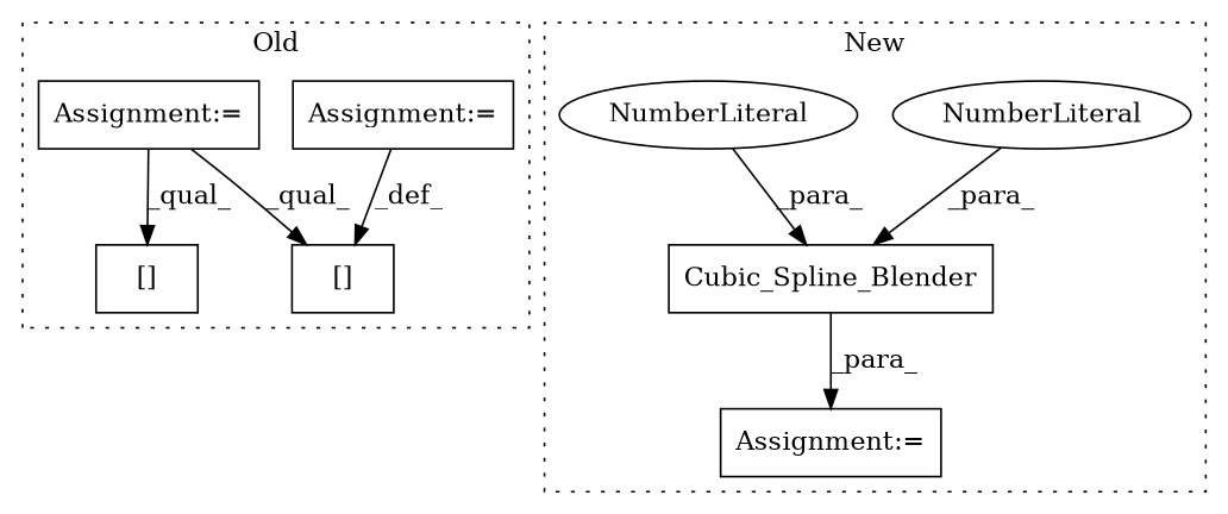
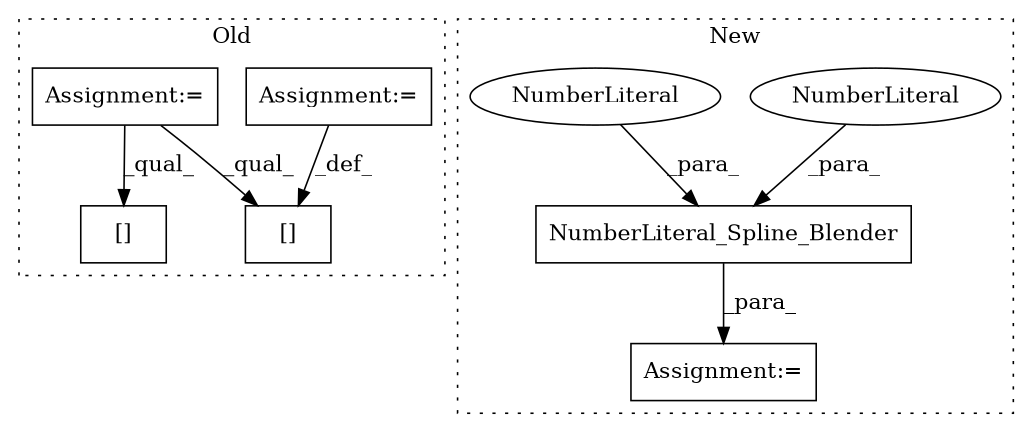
  digraph {
    node [a=7 l=1 shape=box]
    n1 [a=2 l="4,1" label="[]" s="1646,1652"]
    n2 [label="Assignment:=" s=1653]
    n3 [label="Assignment:=" s=1320]
    n4 [a=2 l="4,1" label="[]" s="1529,1535"]
-   n5 [a=32 l="21,1" label=Cubic_Spline_Blender s="2115,2142"]
+   n5 [a=32 l="21,1" label=NumberLiteral_Spline_Blender s="2115,2142"]
    n6 [label="Assignment:=" s=2114]
    n7 [a=34 label=NumberLiteral s=2136 shape=ellipse]
    n8 [a=34 l=4 label=NumberLiteral s=2138 shape=ellipse]
    subgraph cluster_1 {
      label=Old
      style=dotted
      n1
      n2
      n3
      n4
    }
    subgraph cluster_2 {
      label=New
      style=dotted
      n5
      n6
      n7
      n8
    }
    n2 -> n1 [label=_def_]
    n3 -> n1 [label=_qual_]
    n3 -> n4 [label=_qual_]
    n5 -> n6 [label=_para_]
    n7 -> n5 [label=_para_]
    n8 -> n5 [label=_para_]
  }
